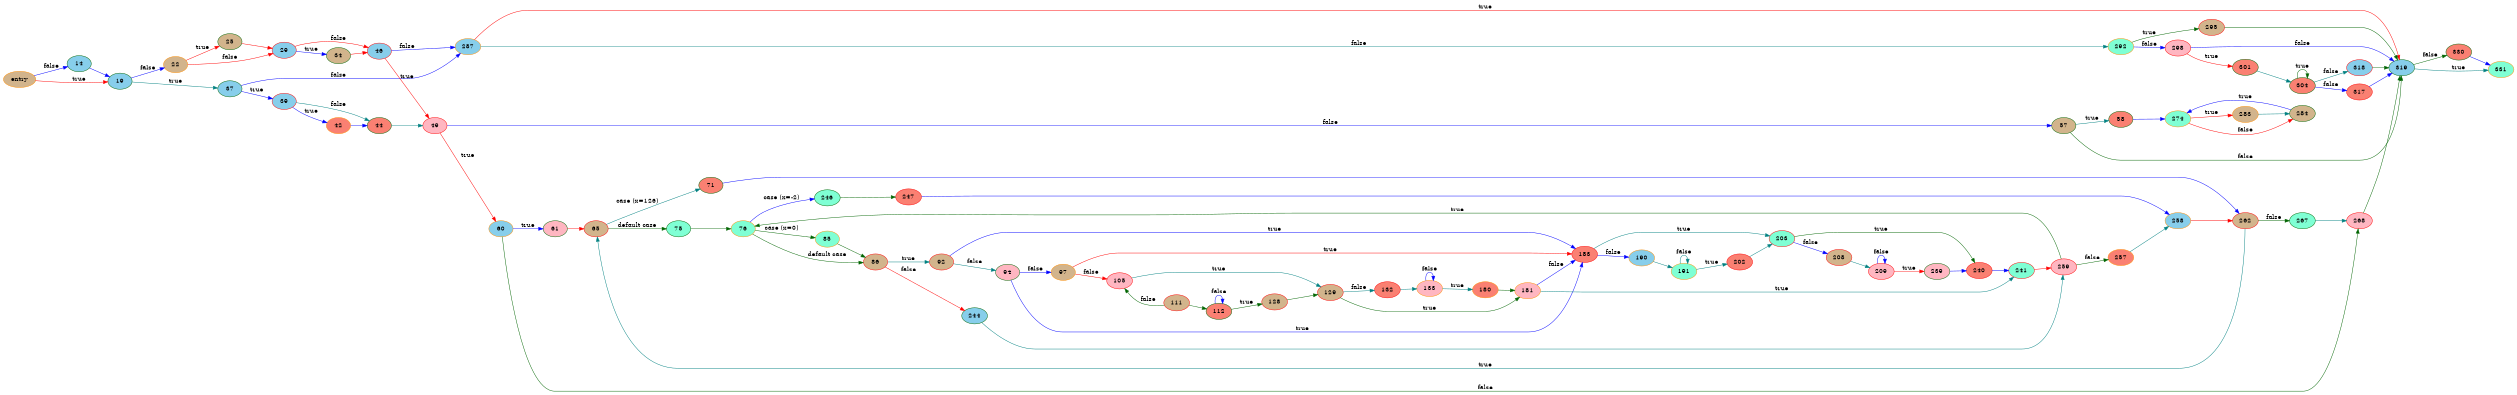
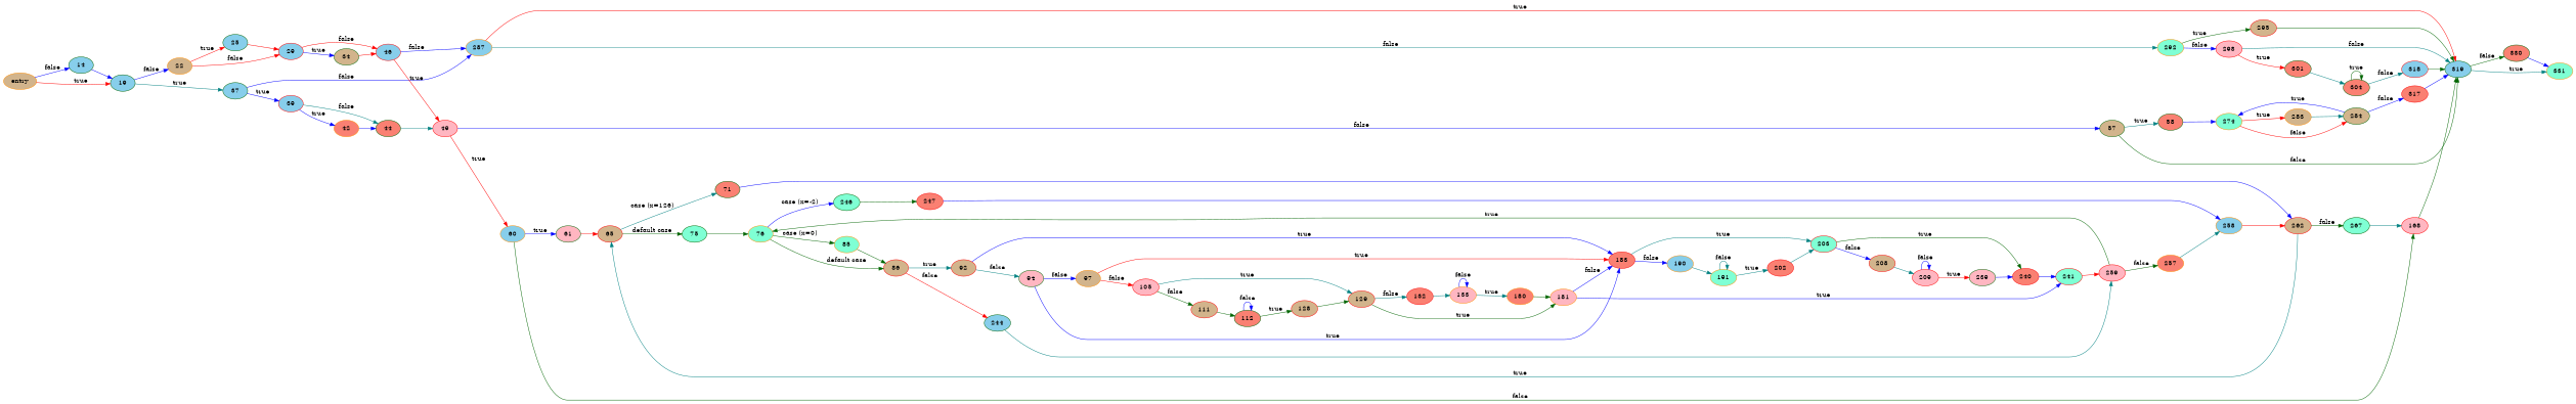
  digraph {
    rankdir=LR
    node [color=red fillcolor=tan style=filled]
    edge [color=blue]
    n1 [color=darkorange label=entry]
    14 [color=darkgreen fillcolor=skyblue]
    19 [color=darkgreen fillcolor=skyblue]
    22 [color=darkorange]
    37 [color=darkgreen fillcolor=skyblue]
-   25 [color=darkgreen]
+   25 [color=darkgreen fillcolor=skyblue]
    29 [fillcolor=skyblue]
    39 [fillcolor=skyblue]
    287 [color=darkorange fillcolor=skyblue]
    34 [color=darkgreen]
    46 [fillcolor=skyblue]
    49 [fillcolor=lightpink]
    42 [color=darkorange fillcolor=salmon]
    44 [color=darkgreen fillcolor=salmon]
    319 [color=darkgreen fillcolor=skyblue]
    292 [color=darkorange fillcolor=aquamarine]
    57 [color=darkgreen]
    60 [color=darkorange fillcolor=skyblue]
    58 [color=darkgreen fillcolor=salmon]
    61 [color=darkgreen fillcolor=lightpink]
-   268 [fillcolor=lightpink]
+   268 [fillcolor=lightpink label=168]
    274 [color=darkorange fillcolor=aquamarine]
    330 [color=darkgreen fillcolor=salmon]
    331 [color=darkorange fillcolor=aquamarine]
    283 [color=darkorange]
    284 [color=darkgreen]
    65
    71 [color=darkgreen fillcolor=salmon]
    75 [color=darkgreen fillcolor=aquamarine]
    262
    76 [color=darkorange fillcolor=aquamarine]
    267 [color=darkgreen fillcolor=aquamarine]
    85 [color=darkorange fillcolor=aquamarine]
    86
    246 [color=darkgreen fillcolor=aquamarine]
    92
    244 [color=darkgreen fillcolor=skyblue]
    247 [fillcolor=salmon]
    258 [color=darkorange fillcolor=skyblue]
    94 [color=darkgreen fillcolor=lightpink]
    183 [fillcolor=salmon]
    n42 [fillcolor=lightpink label=259]
    97 [color=darkorange]
    190 [color=darkorange fillcolor=skyblue]
    203 [fillcolor=aquamarine]
    105 [fillcolor=lightpink]
    111
    129
    112 [color=darkgreen fillcolor=salmon]
    132 [fillcolor=salmon]
    181 [color=darkorange fillcolor=lightpink]
    128
    133 [color=darkorange fillcolor=lightpink]
    241 [fillcolor=aquamarine]
    180 [color=darkorange fillcolor=salmon]
    191 [color=darkorange fillcolor=aquamarine]
    208
    240 [fillcolor=salmon]
    202 [fillcolor=salmon]
    209 [fillcolor=lightpink]
    239 [color=darkgreen fillcolor=lightpink]
    257 [color=darkorange fillcolor=salmon]
    317 [fillcolor=salmon]
    295
    298 [fillcolor=lightpink]
    301 [color=darkgreen fillcolor=salmon]
    304 [color=darkgreen fillcolor=salmon]
    318 [fillcolor=skyblue]
    n1 -> 14 [label=false]
    n1 -> 19 [color=red label=true]
    14 -> 19
    19 -> 22 [label=false]
    19 -> 37 [color=teal label=true]
    22 -> 25 [color=red label=true]
    22 -> 29 [color=red label=false]
    37 -> 39 [label=true]
    37 -> 287 [label=false]
    25 -> 29 [color=red]
    29 -> 34 [label=true]
    29 -> 46 [color=red label=false]
    39 -> 42 [label=true]
    39 -> 44 [color=teal label=false]
    287 -> 319 [color=red label=true]
    287 -> 292 [color=teal label=false]
    34 -> 46 [color=red]
    46 -> 287 [label=false]
    46 -> 49 [color=red label=true]
    49 -> 57 [label=false]
    49 -> 60 [color=red label=true]
    42 -> 44
    44 -> 49 [color=teal]
    319 -> 330 [color=darkgreen label=false]
    319 -> 331 [color=teal label=true]
    292 -> 295 [color=darkgreen label=true]
    292 -> 298 [label=false]
    57 -> 319 [color=darkgreen label=false]
    57 -> 58 [color=teal label=true]
    60 -> 61 [label=true]
    60 -> 268 [color=darkgreen label=false]
    58 -> 274
    61 -> 65 [color=red]
    268 -> 319 [color=darkgreen]
    274 -> 283 [color=red label=true]
    274 -> 284 [color=red label=false]
    330 -> 331
    283 -> 284 [color=teal]
    284 -> 274 [label=true]
-   304 -> 317 [label=false]
+   284 -> 317 [label=false]
    65 -> 71 [color=teal label="case (x=126)"]
    65 -> 75 [color=darkgreen label="default case"]
    71 -> 262
    75 -> 76 [color=darkgreen]
    262 -> 65 [color=teal label=true]
    262 -> 267 [color=darkgreen label=false]
    76 -> 85 [color=darkgreen label="case (x=0)"]
    76 -> 86 [color=darkgreen label="default case"]
    76 -> 246 [label="case (x=-2)"]
    267 -> 268 [color=teal]
    85 -> 86 [color=darkgreen]
    86 -> 92 [color=teal label=true]
    86 -> 244 [color=red label=false]
    246 -> 247 [color=darkgreen]
    92 -> 94 [color=teal label=false]
    92 -> 183 [label=true]
    244 -> n42 [color=teal]
    247 -> 258
    258 -> 262 [color=red]
    94 -> 183 [label=true]
    94 -> 97 [label=false]
    183 -> 190 [label=false]
    183 -> 203 [color=teal label=true]
    n42 -> 76 [color=darkgreen label=true]
    n42 -> 257 [color=darkgreen label=false]
    97 -> 183 [color=red label=true]
    97 -> 105 [color=red label=false]
    190 -> 191 [color=teal]
    203 -> 208 [label=false]
    203 -> 240 [color=darkgreen label=true]
-   111 -> 105 [color=darkgreen label=false]
+   105 -> 111 [color=darkgreen label=false]
    105 -> 129 [color=teal label=true]
    111 -> 112 [color=darkgreen]
    129 -> 132 [color=teal label=false]
    129 -> 181 [color=darkgreen label=true]
    112 -> 112 [label=false]
    112 -> 128 [color=darkgreen label=true]
    132 -> 133 [color=teal]
    181 -> 183 [label=false]
-   181 -> 241 [color=teal label=true]
+   181 -> 241 [label=true]
    128 -> 129 [color=darkgreen]
    133 -> 133 [label=false]
    133 -> 180 [color=teal label=true]
    241 -> n42 [color=red]
    180 -> 181 [color=darkgreen]
    191 -> 191 [color=teal label=false]
    191 -> 202 [color=teal label=true]
    208 -> 209 [color=teal]
    240 -> 241
    202 -> 203 [color=teal]
    209 -> 209 [label=false]
    209 -> 239 [color=red label=true]
    239 -> 240
    257 -> 258 [color=teal]
    317 -> 319
    295 -> 319 [color=darkgreen]
-   298 -> 319 [label=false]
+   298 -> 319 [color=teal label=false]
    298 -> 301 [color=red label=true]
    301 -> 304 [color=teal]
    304 -> 304 [color=darkgreen label=true]
    304 -> 318 [color=teal label=false]
    318 -> 319 [color=darkgreen]
  }
